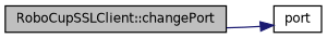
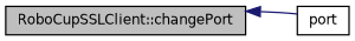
  digraph {
    rankdir=LR
    node [color=black fontname=Helvetica fontsize=10 shape=record style=filled]
    n1 [fillcolor=grey75 fontcolor=black height=0.2 label="RoboCupSSLClient::changePort" width=0.4]
    n2 [fillcolor=white height=0.2 label=port width=0.4]
-   n1 -> n2 [color=midnightblue fontname=Helvetica fontsize=10 labelfontname=Helvetica labelfontsize=10 style=solid]
+   n2 -> n1 [color=midnightblue fontname=Helvetica fontsize=10 labelfontname=Helvetica labelfontsize=10 style=solid]
  }
